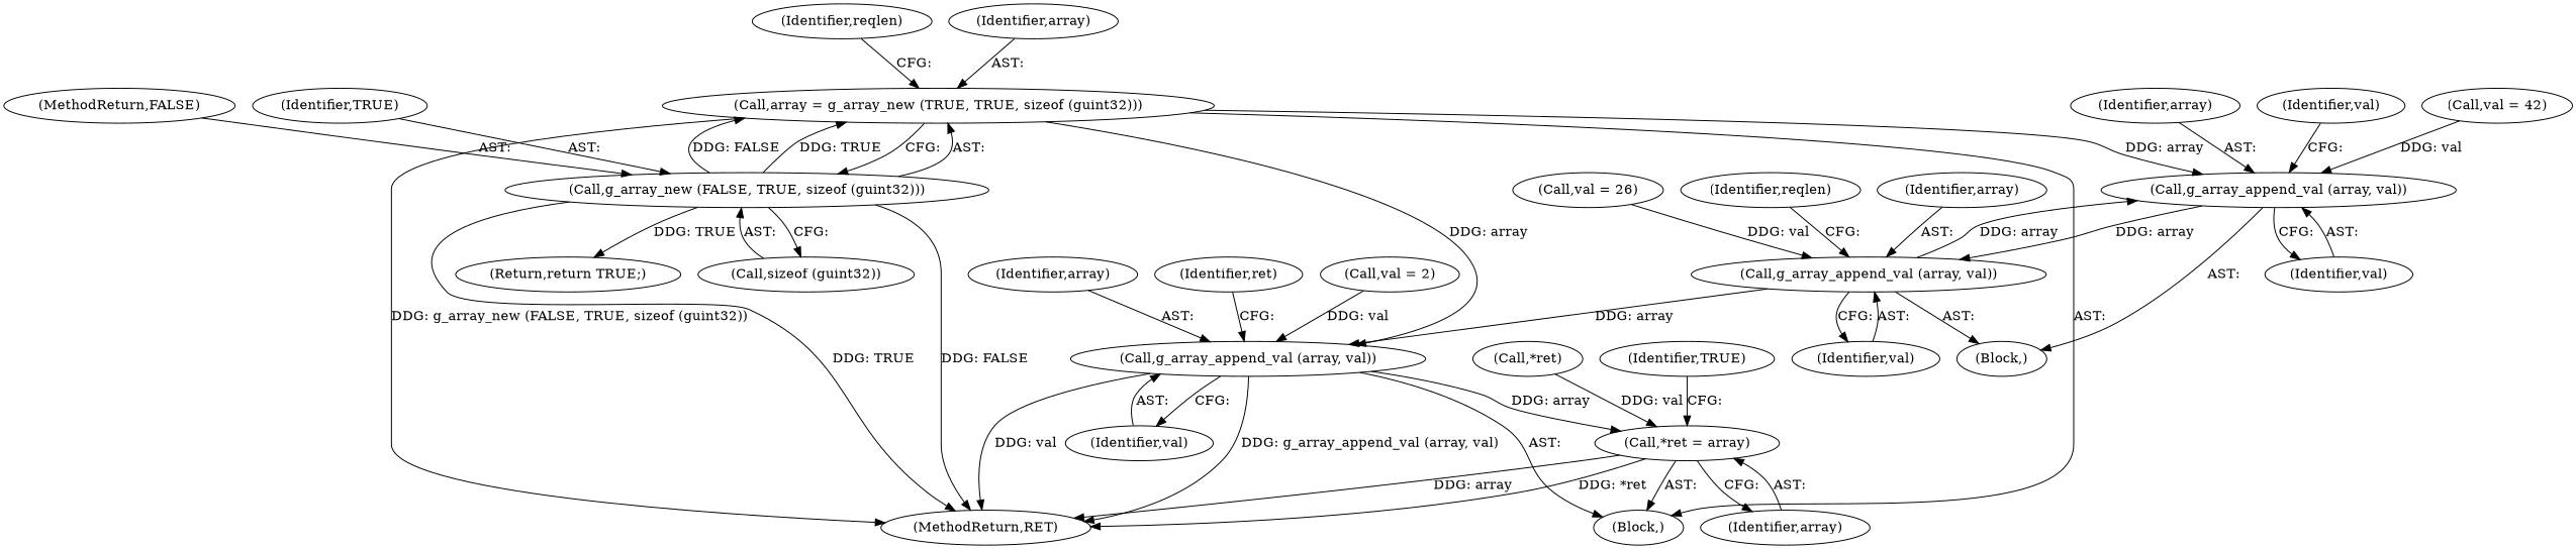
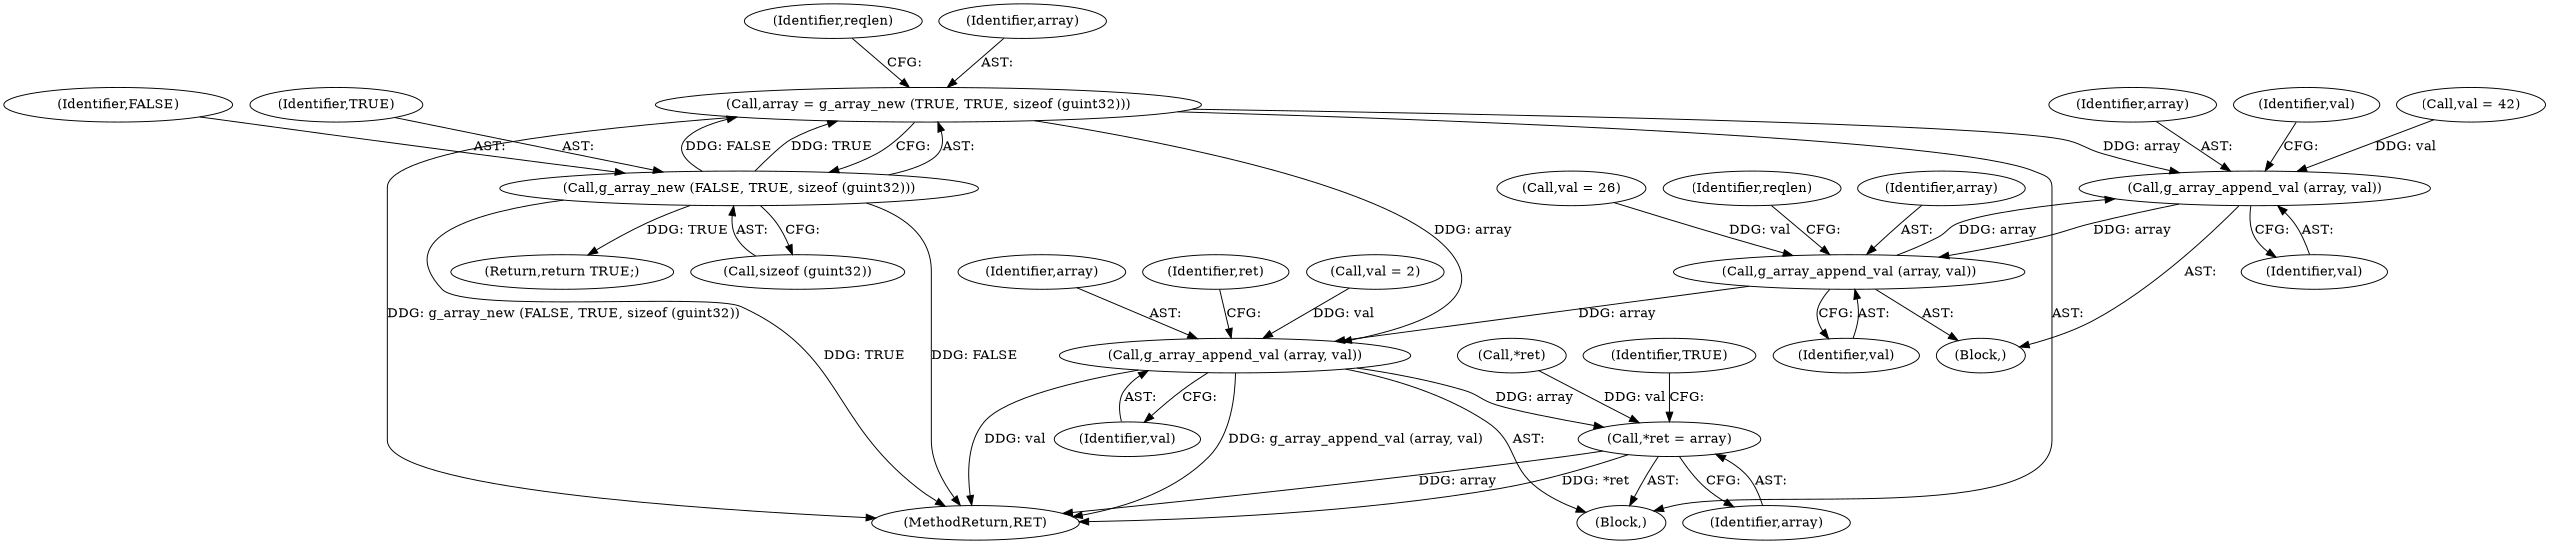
  digraph {
    n1 [label="(Call,array = g_array_new (TRUE, TRUE, sizeof (guint32)))"]
    n2 [label="(Call,g_array_new (FALSE, TRUE, sizeof (guint32)))"]
    n3 [label="(Call,g_array_append_val (array, val))"]
    n4 [label="(Call,g_array_append_val (array, val))"]
    n5 [label="(MethodReturn,RET)"]
    n6 [label="(Block,)"]
    n7 [label="(Return,return TRUE;)"]
    n8 [label="(Call,sizeof (guint32))"]
    n9 [label="(Call,g_array_append_val (array, val))"]
    n10 [label="(Identifier,val)"]
    n11 [label="(Block,)"]
    n12 [label="(Call,*ret = array)"]
    n13 [label="(Identifier,val)"]
    n14 [label="(Identifier,val)"]
    n15 [label="(Identifier,array)"]
    n16 [label="(Identifier,TRUE)"]
    n17 [label="(Identifier,reqlen)"]
    n18 [label="(Identifier,ret)"]
    n19 [label="(Identifier,array)"]
    n20 [label="(Identifier,array)"]
-   n21 [label="(MethodReturn,FALSE)"]
+   n21 [label="(Identifier,FALSE)"]
    n22 [label="(Identifier,TRUE)"]
    n23 [label="(Identifier,val)"]
    n24 [label="(Call,val = 26)"]
    n25 [label="(Call,val = 42)"]
    n26 [label="(Identifier,reqlen)"]
    n27 [label="(Identifier,array)"]
    n28 [label="(Call,*ret)"]
    n29 [label="(Call,val = 2)"]
    n30 [label="(Identifier,array)"]
    n1 -> n2 [label="CFG: "]
    n1 -> n3 [label="DDG: array"]
    n1 -> n4 [label="DDG: array"]
    n1 -> n5 [label="DDG: g_array_new (FALSE, TRUE, sizeof (guint32))"]
    n1 -> n6 [label="AST: "]
    n2 -> n1 [label="AST: "]
    n2 -> n1 [label="DDG: FALSE"]
    n2 -> n1 [label="DDG: TRUE"]
    n2 -> n5 [label="DDG: TRUE"]
    n2 -> n5 [label="DDG: FALSE"]
    n2 -> n7 [label="DDG: TRUE"]
    n2 -> n8 [label="CFG: "]
    n3 -> n9 [label="DDG: array"]
    n3 -> n10 [label="CFG: "]
    n3 -> n11 [label="AST: "]
    n4 -> n5 [label="DDG: g_array_append_val (array, val)"]
    n4 -> n5 [label="DDG: val"]
    n4 -> n6 [label="AST: "]
    n4 -> n12 [label="DDG: array"]
    n4 -> n13 [label="CFG: "]
    n8 -> n2 [label="AST: "]
    n9 -> n3 [label="DDG: array"]
    n9 -> n4 [label="DDG: array"]
    n9 -> n11 [label="AST: "]
    n9 -> n14 [label="CFG: "]
    n10 -> n3 [label="AST: "]
    n12 -> n5 [label="DDG: array"]
    n12 -> n5 [label="DDG: *ret"]
    n12 -> n6 [label="AST: "]
    n12 -> n15 [label="CFG: "]
    n13 -> n4 [label="AST: "]
    n14 -> n9 [label="AST: "]
    n15 -> n12 [label="AST: "]
    n16 -> n12 [label="CFG: "]
    n17 -> n1 [label="CFG: "]
    n18 -> n4 [label="CFG: "]
    n19 -> n3 [label="AST: "]
    n20 -> n9 [label="AST: "]
    n21 -> n2 [label="AST: "]
    n22 -> n2 [label="AST: "]
    n23 -> n3 [label="CFG: "]
    n24 -> n9 [label="DDG: val"]
    n25 -> n3 [label="DDG: val"]
    n26 -> n9 [label="CFG: "]
    n27 -> n1 [label="AST: "]
    n28 -> n12 [label="DDG: val"]
    n29 -> n4 [label="DDG: val"]
    n30 -> n4 [label="AST: "]
  }
